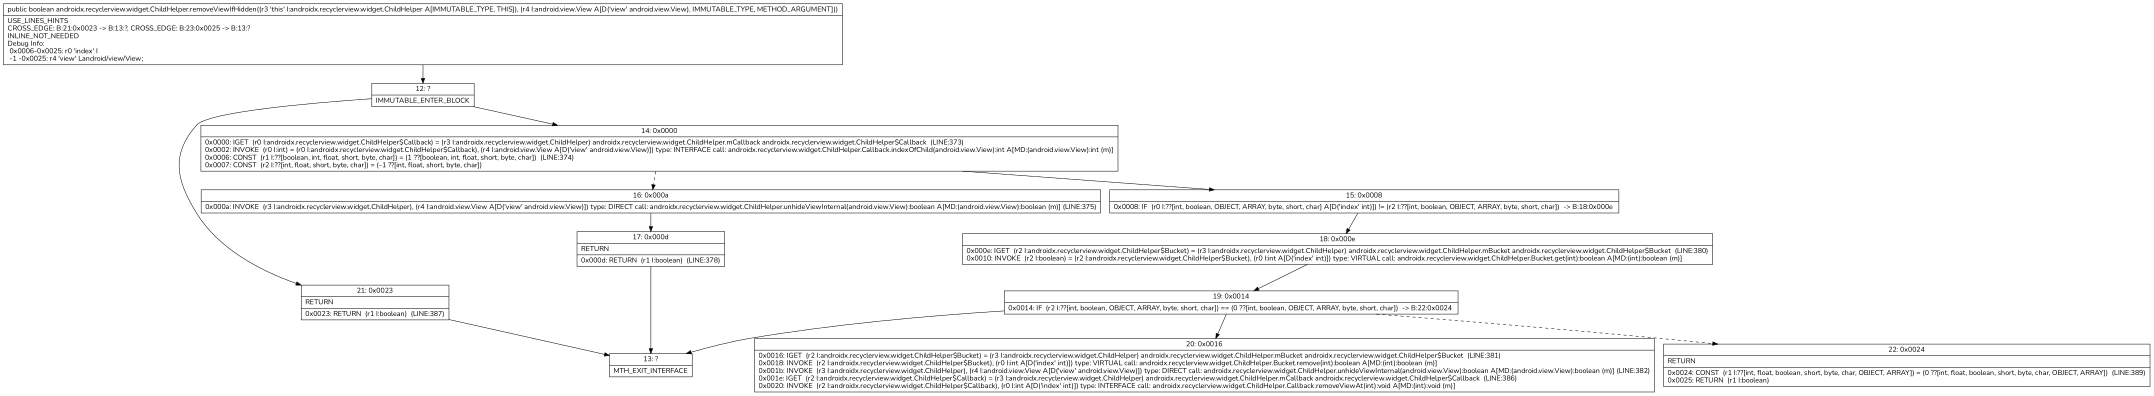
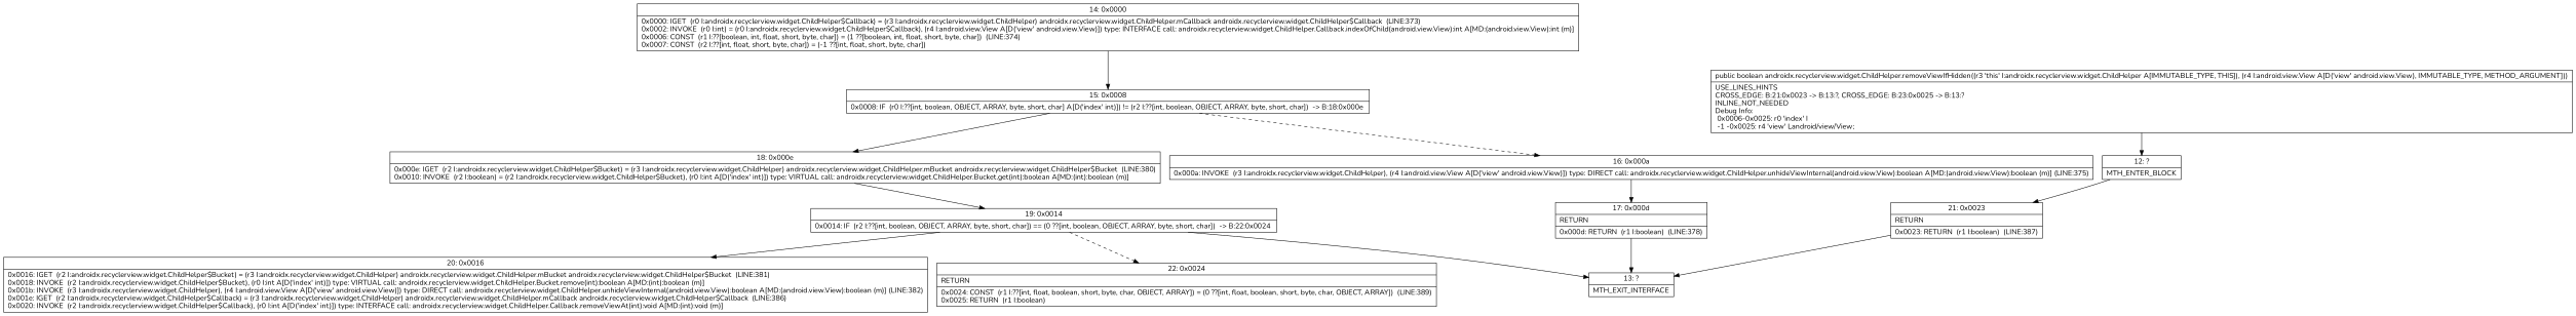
  digraph {
    fontname=Nunito
    node [fontname=Nunito shape=record]
    edge [fontname=Nunito]
-   n1 [label="{12\:\ ?|IMMUTABLE_ENTER_BLOCK\l}"]
+   n1 [label="{12\:\ ?|MTH_ENTER_BLOCK\l}"]
    n2 [label="{14\:\ 0x0000|0x0000: IGET  (r0 I:androidx.recyclerview.widget.ChildHelper$Callback) = (r3 I:androidx.recyclerview.widget.ChildHelper) androidx.recyclerview.widget.ChildHelper.mCallback androidx.recyclerview.widget.ChildHelper$Callback  (LINE:373)\l0x0002: INVOKE  (r0 I:int) = (r0 I:androidx.recyclerview.widget.ChildHelper$Callback), (r4 I:android.view.View A[D('view' android.view.View)]) type: INTERFACE call: androidx.recyclerview.widget.ChildHelper.Callback.indexOfChild(android.view.View):int A[MD:(android.view.View):int (m)]\l0x0006: CONST  (r1 I:??[boolean, int, float, short, byte, char]) = (1 ??[boolean, int, float, short, byte, char])  (LINE:374)\l0x0007: CONST  (r2 I:??[int, float, short, byte, char]) = (\-1 ??[int, float, short, byte, char]) \l}"]
    n3 [label="{21\:\ 0x0023|RETURN\l|0x0023: RETURN  (r1 I:boolean)  (LINE:387)\l}"]
    n4 [label="{15\:\ 0x0008|0x0008: IF  (r0 I:??[int, boolean, OBJECT, ARRAY, byte, short, char] A[D('index' int)]) != (r2 I:??[int, boolean, OBJECT, ARRAY, byte, short, char])  \-\> B:18:0x000e \l}"]
    n5 [label="{16\:\ 0x000a|0x000a: INVOKE  (r3 I:androidx.recyclerview.widget.ChildHelper), (r4 I:android.view.View A[D('view' android.view.View)]) type: DIRECT call: androidx.recyclerview.widget.ChildHelper.unhideViewInternal(android.view.View):boolean A[MD:(android.view.View):boolean (m)] (LINE:375)\l}"]
    n6 [label="{18\:\ 0x000e|0x000e: IGET  (r2 I:androidx.recyclerview.widget.ChildHelper$Bucket) = (r3 I:androidx.recyclerview.widget.ChildHelper) androidx.recyclerview.widget.ChildHelper.mBucket androidx.recyclerview.widget.ChildHelper$Bucket  (LINE:380)\l0x0010: INVOKE  (r2 I:boolean) = (r2 I:androidx.recyclerview.widget.ChildHelper$Bucket), (r0 I:int A[D('index' int)]) type: VIRTUAL call: androidx.recyclerview.widget.ChildHelper.Bucket.get(int):boolean A[MD:(int):boolean (m)]\l}"]
    n7 [label="{17\:\ 0x000d|RETURN\l|0x000d: RETURN  (r1 I:boolean)  (LINE:378)\l}"]
    n8 [label="{19\:\ 0x0014|0x0014: IF  (r2 I:??[int, boolean, OBJECT, ARRAY, byte, short, char]) == (0 ??[int, boolean, OBJECT, ARRAY, byte, short, char])  \-\> B:22:0x0024 \l}"]
    n9 [label="{13\:\ ?|MTH_EXIT_INTERFACE\l}"]
    n10 [label="{20\:\ 0x0016|0x0016: IGET  (r2 I:androidx.recyclerview.widget.ChildHelper$Bucket) = (r3 I:androidx.recyclerview.widget.ChildHelper) androidx.recyclerview.widget.ChildHelper.mBucket androidx.recyclerview.widget.ChildHelper$Bucket  (LINE:381)\l0x0018: INVOKE  (r2 I:androidx.recyclerview.widget.ChildHelper$Bucket), (r0 I:int A[D('index' int)]) type: VIRTUAL call: androidx.recyclerview.widget.ChildHelper.Bucket.remove(int):boolean A[MD:(int):boolean (m)]\l0x001b: INVOKE  (r3 I:androidx.recyclerview.widget.ChildHelper), (r4 I:android.view.View A[D('view' android.view.View)]) type: DIRECT call: androidx.recyclerview.widget.ChildHelper.unhideViewInternal(android.view.View):boolean A[MD:(android.view.View):boolean (m)] (LINE:382)\l0x001e: IGET  (r2 I:androidx.recyclerview.widget.ChildHelper$Callback) = (r3 I:androidx.recyclerview.widget.ChildHelper) androidx.recyclerview.widget.ChildHelper.mCallback androidx.recyclerview.widget.ChildHelper$Callback  (LINE:386)\l0x0020: INVOKE  (r2 I:androidx.recyclerview.widget.ChildHelper$Callback), (r0 I:int A[D('index' int)]) type: INTERFACE call: androidx.recyclerview.widget.ChildHelper.Callback.removeViewAt(int):void A[MD:(int):void (m)]\l}"]
    n11 [label="{22\:\ 0x0024|RETURN\l|0x0024: CONST  (r1 I:??[int, float, boolean, short, byte, char, OBJECT, ARRAY]) = (0 ??[int, float, boolean, short, byte, char, OBJECT, ARRAY])  (LINE:389)\l0x0025: RETURN  (r1 I:boolean) \l}"]
    n12 [label="{public boolean androidx.recyclerview.widget.ChildHelper.removeViewIfHidden((r3 'this' I:androidx.recyclerview.widget.ChildHelper A[IMMUTABLE_TYPE, THIS]), (r4 I:android.view.View A[D('view' android.view.View), IMMUTABLE_TYPE, METHOD_ARGUMENT]))  | USE_LINES_HINTS\lCROSS_EDGE: B:21:0x0023 \-\> B:13:?, CROSS_EDGE: B:23:0x0025 \-\> B:13:?\lINLINE_NOT_NEEDED\lDebug Info:\l  0x0006\-0x0025: r0 'index' I\l  \-1 \-0x0025: r4 'view' Landroid\/view\/View;\l}"]
-   n1 -> n2
    n1 -> n3
    n2 -> n4
    n3 -> n9
-   n2 -> n5 [style=dashed]
+   n4 -> n5 [style=dashed]
    n4 -> n6
    n5 -> n7
    n6 -> n8
    n7 -> n9
    n8 -> n9
    n8 -> n10 [style=solid]
    n8 -> n11 [style=dashed]
    n12 -> n1
  }
